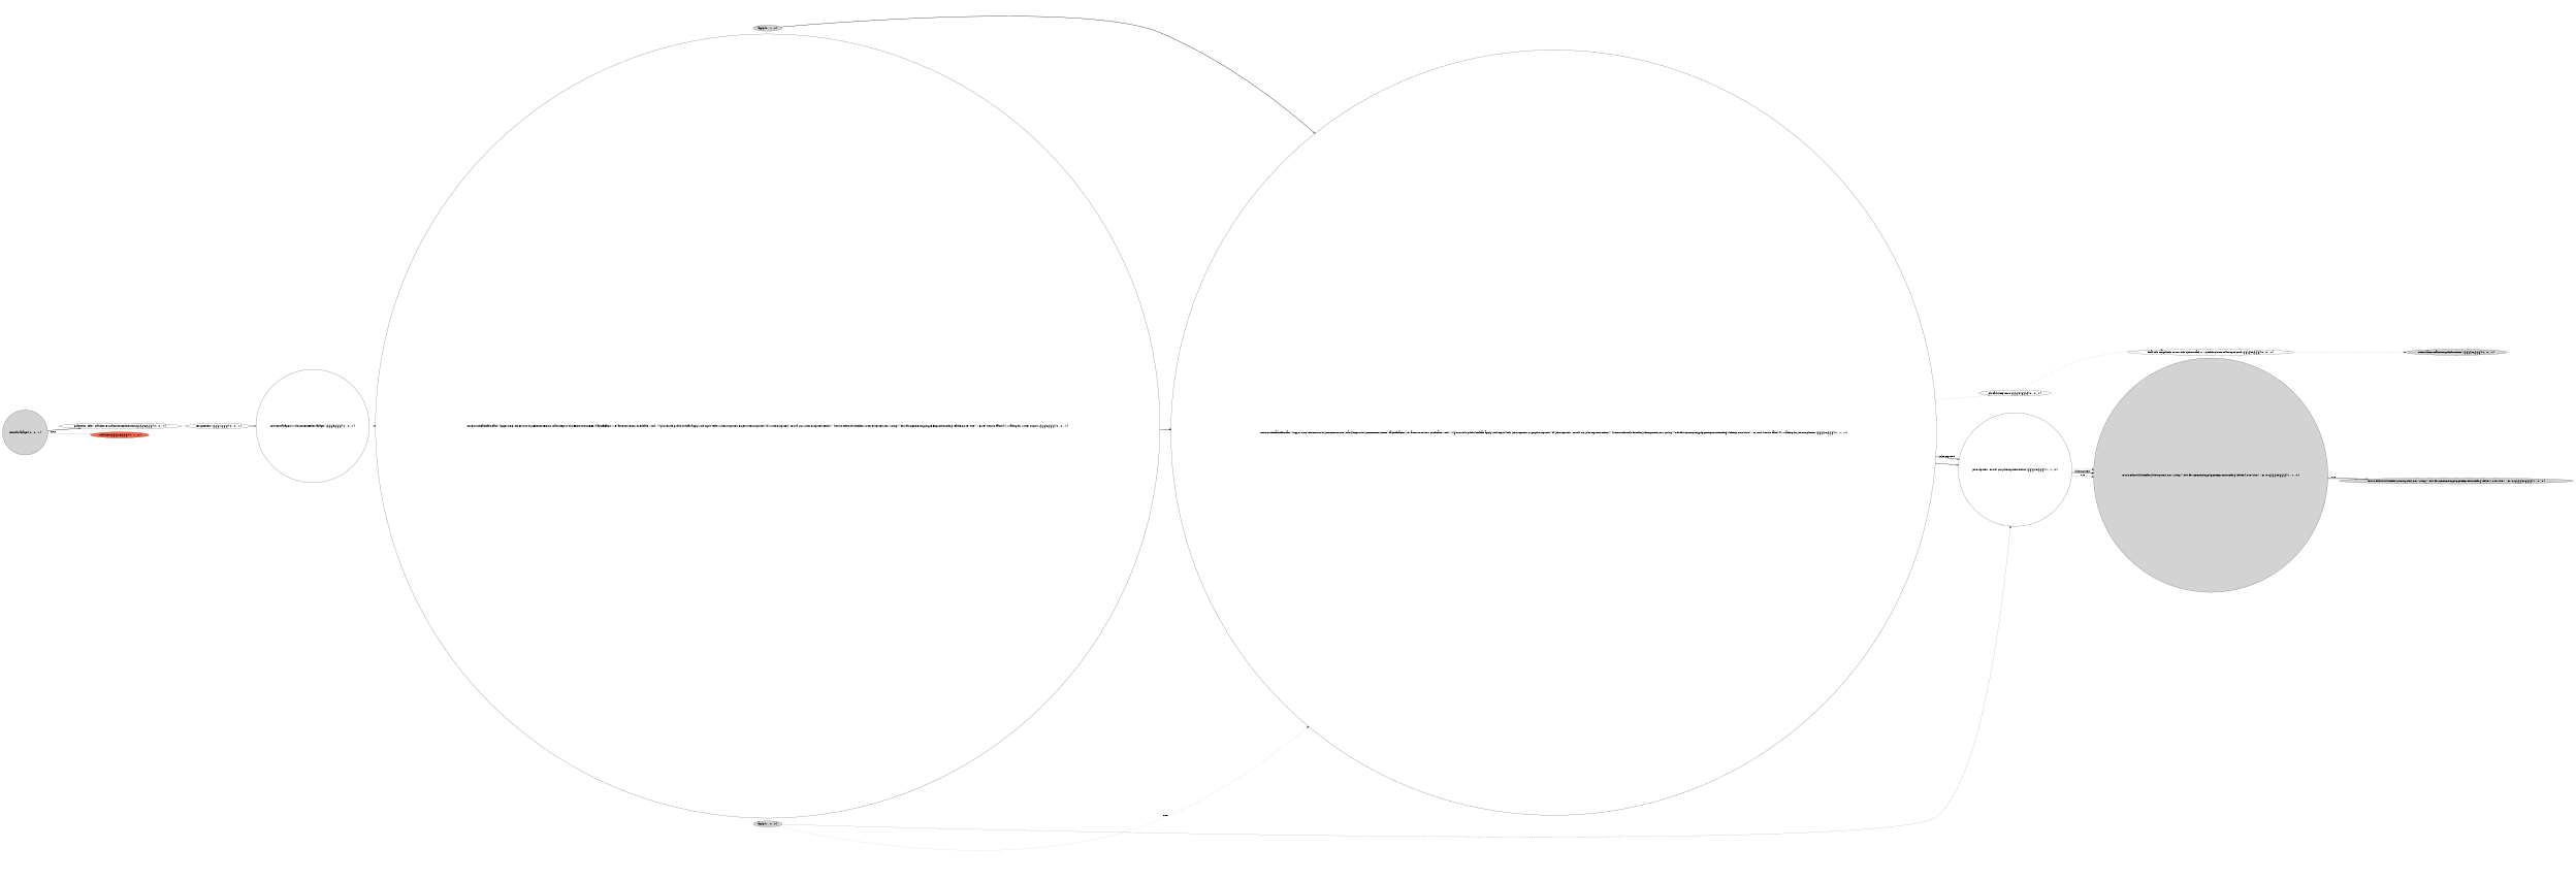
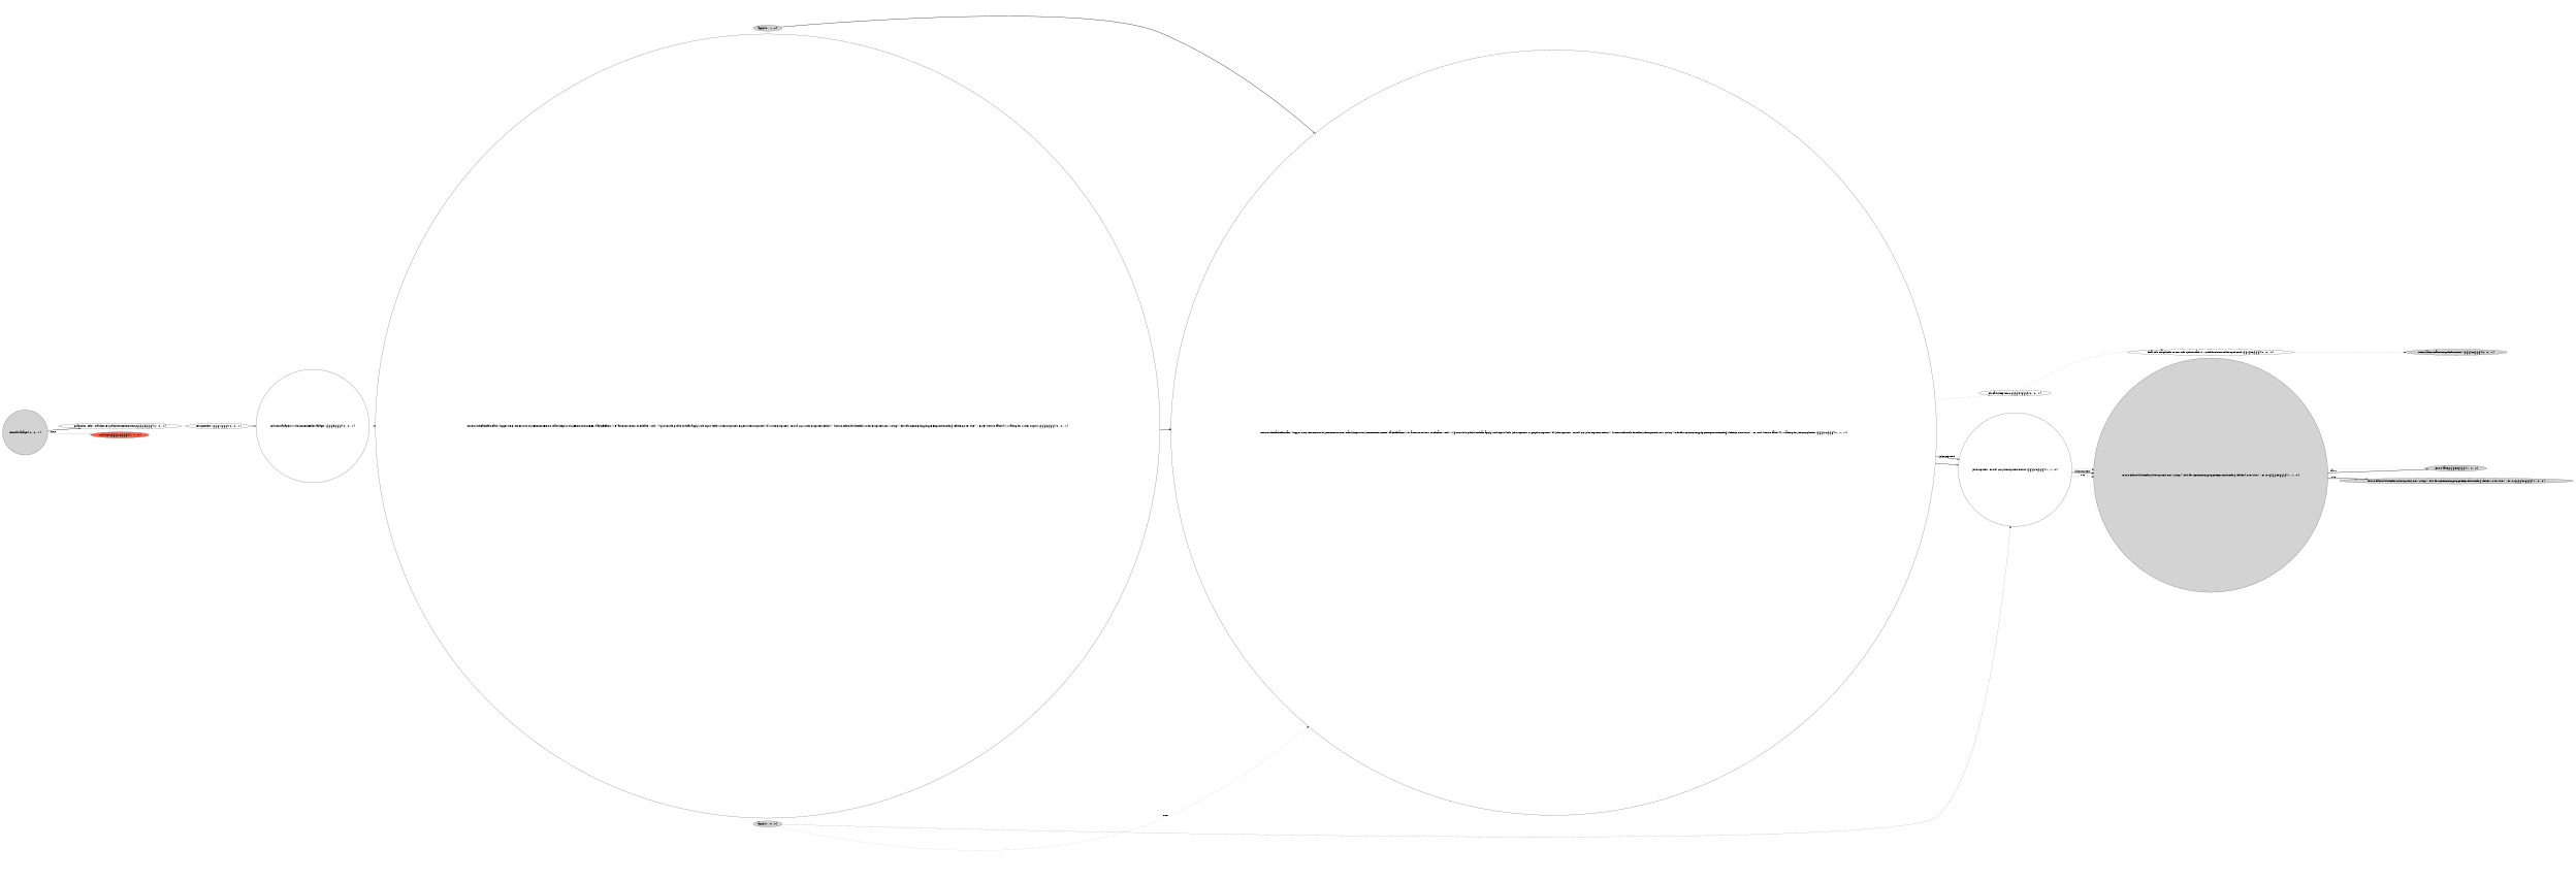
  digraph {
    rankdir=LR
    node [fillcolor=white shape=ellipse style=filled]
    edge [arrowhead=onormal style=bold]
    n1 [label="Thread.sleep(5000)@@@34@@@['0', '0', '1']"]
    n2 [label="final File testJobFile = new File(_jobDirPath + \"/GobblinClusterKillTestJob.conf\")@@@35@@@['0', '0', '1']"]
    n3 [fillcolor=lightgray label="Assert.assertFalse(testJobFile.exists())@@@36@@@['0', '0', '1']"]
+   n4 [fillcolor=lightgray label="return false@@@35@@@['1', '0', '0']"]
    n5 [fillcolor=lightgray label="apply['0', '1', '0']"]
    n6 [label="AssertWithBackoff.create().logger(LOG).timeoutMs(ASSERT_TIMEOUT).maxSleepMs(ASSERT_MAX_SLEEP).backoffFactor(1.5).assertTrue(new Predicate<Void>(){@Override public boolean apply(Void input){File jobOutputDir = getJobOutputDir()if (jobOutputDir != null && jobOutputDir.exists()) {return FileUtils.listFiles(jobOutputDir,new String((((edu.fdu.CPPDG.tinypdg.pe.ExpressionInfo@19f09c3,true).size() >= 100}{return false}}},\"Waiting for job-completion\")@@@20@@@['1', '1', '1']" shape=circle]
    n7 [fillcolor=tomato label="Void input@@@26@@@['0', '1', '0']"]
    n8 [label="jobOutputDir != null && jobOutputDir.exists()@@@28@@@['1', '1', '0']" shape=circle]
    n9 [fillcolor=lightgray label="return FileUtils.listFiles(jobOutputDir,new String((((edu.fdu.CPPDG.tinypdg.pe.ExpressionInfo@19f0907,true).size() >= 100@@@30@@@['1', '0', '0']"]
    n10 [label="_clusterManagers(0(.disconnectHelixManager()@@@5@@@['0', '0', '1']" shape=circle]
    n11 [label="AssertWithBackoff.create().logger(LOG).timeoutMs(ASSERT_TIMEOUT).maxSleepMs(ASSERT_MAX_SLEEP).backoffFactor(1.5).assertTrue(new Predicate<Void>(){@Override public boolean apply(Void input){File writerOutputDir = getWriterOutputDir()if (writerOutputDir != null && writerOutputDir.exists()) {return FileUtils.listFiles(writerOutputDir,new String((((edu.fdu.CPPDG.tinypdg.pe.ExpressionInfo@19f0986,true).size() >= 25}{return false}}},\"Waiting for writer output\")@@@6@@@['0', '0', '1']" shape=circle]
    n12 [fillcolor=lightgray label="apply['1', '0', '0']"]
    n13 [fillcolor=lightgray label="return FileUtils.listFiles(jobOutputDir,new String((((edu.fdu.CPPDG.tinypdg.pe.ExpressionInfo@19f0934,true).size() >= 100@@@29@@@['1', '1', '0']" shape=circle]
    n14 [label="setupTestDir()@@@4@@@['0', '0', '1']"]
    n15 [label="Collection<File> matches = Collections.EMPTY_LIST@@@3@@@['0', '0', '1']"]
    n16 [fillcolor=lightgray label="testKillManager['0', '0', '1']" shape=circle]
    n1 -> n2 [arrowhead=diamond style=dotted]
    n2 -> n3 [arrowhead=diamond style=dotted]
    n5 -> n6
    n6 -> n1 [style=dotted]
    n6 -> n8 [label=jobOutputDir]
    n6 -> n8
    n8 -> n13 [arrowhead=diamond style=dashed]
    n8 -> n13 [arrowhead=diamond label=jobOutputDir]
    n8 -> n13 [arrowhead=diamond label=true style=dashed]
    n10 -> n11 [arrowhead=diamond style=dotted]
    n11 -> n6 [arrowhead=diamond]
    n12 -> n6 [arrowhead=diamond label=true style=dotted]
    n12 -> n8 [arrowhead=diamond style=dashed]
+   n13 -> n4 [style=dotted]
+   n13 -> n4 [label=false]
    n13 -> n9 [label=true]
    n13 -> n9 [style=dashed]
    n14 -> n10
    n15 -> n14 [style=dashed]
    n16 -> n7 [label=true style=dashed]
    n16 -> n15
  }
